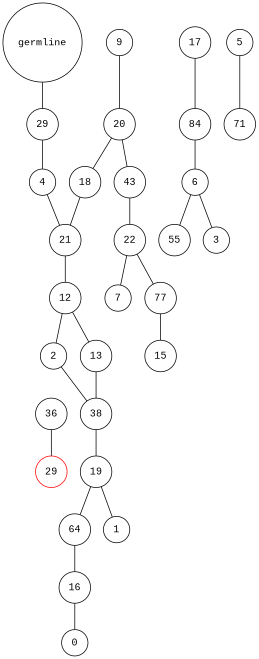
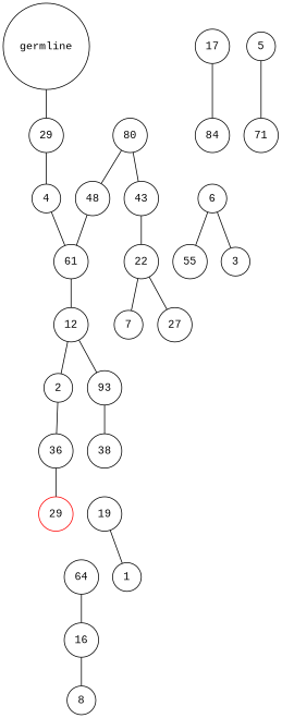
  graph {
    fontname="Liberation Mono"
    rankdir=UD
    splines=line
    node [fontname="Liberation Mono" shape=circle]
    edge [fontname="Liberation Mono"]
    n1 [label=germline]
    n2 [label=29]
    n3 [label=4]
-   n4 [label=21]
-   n5 [label=9]
-   n6 [label=20]
-   n7 [label=18]
+   n4 [label=61]
+   n6 [label=80]
+   n7 [label=48]
    n8 [label=43]
    n9 [label=12]
    n10 [label=2]
-   n11 [label=13]
+   n11 [label=93]
    n12 [label=36]
    n13 [label=38]
    n14 [color=red label=29]
    n15 [label=17]
    n16 [label=84]
    n17 [label=6]
    n18 [label=55]
    n19 [label=3]
    n20 [label=5]
    n21 [label=71]
    n22 [label=19]
    n23 [label=64]
    n24 [label=1]
    n25 [label=16]
-   n26 [label=0]
+   n26 [label=8]
    n27 [label=22]
    n28 [label=7]
-   n29 [label=77]
-   n30 [label=15]
+   n29 [label=27]
    n1 -- n2
    n2 -- n3
    n3 -- n4
    n4 -- n9
-   n5 -- n6
    n6 -- n7
    n6 -- n8
    n7 -- n4
    n8 -- n27
    n9 -- n10
    n9 -- n11
-   n10 -- n13
+   n10 -- n12
    n11 -- n13
    n12 -- n14
-   n13 -- n22
    n15 -- n16
-   n16 -- n17
    n17 -- n18
    n17 -- n19
    n20 -- n21
-   n22 -- n23
    n22 -- n24
    n23 -- n25
    n25 -- n26
    n27 -- n28
    n27 -- n29
-   n29 -- n30
  }
